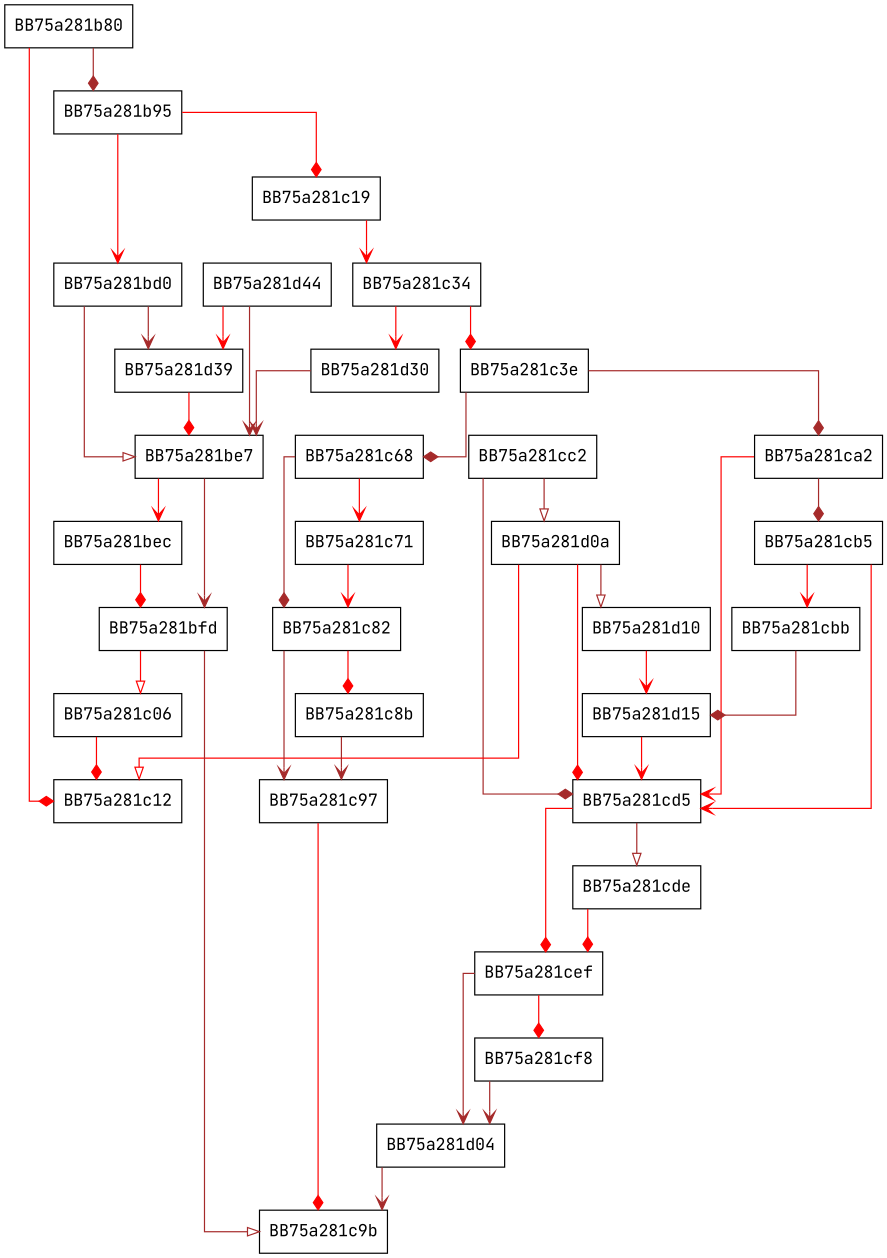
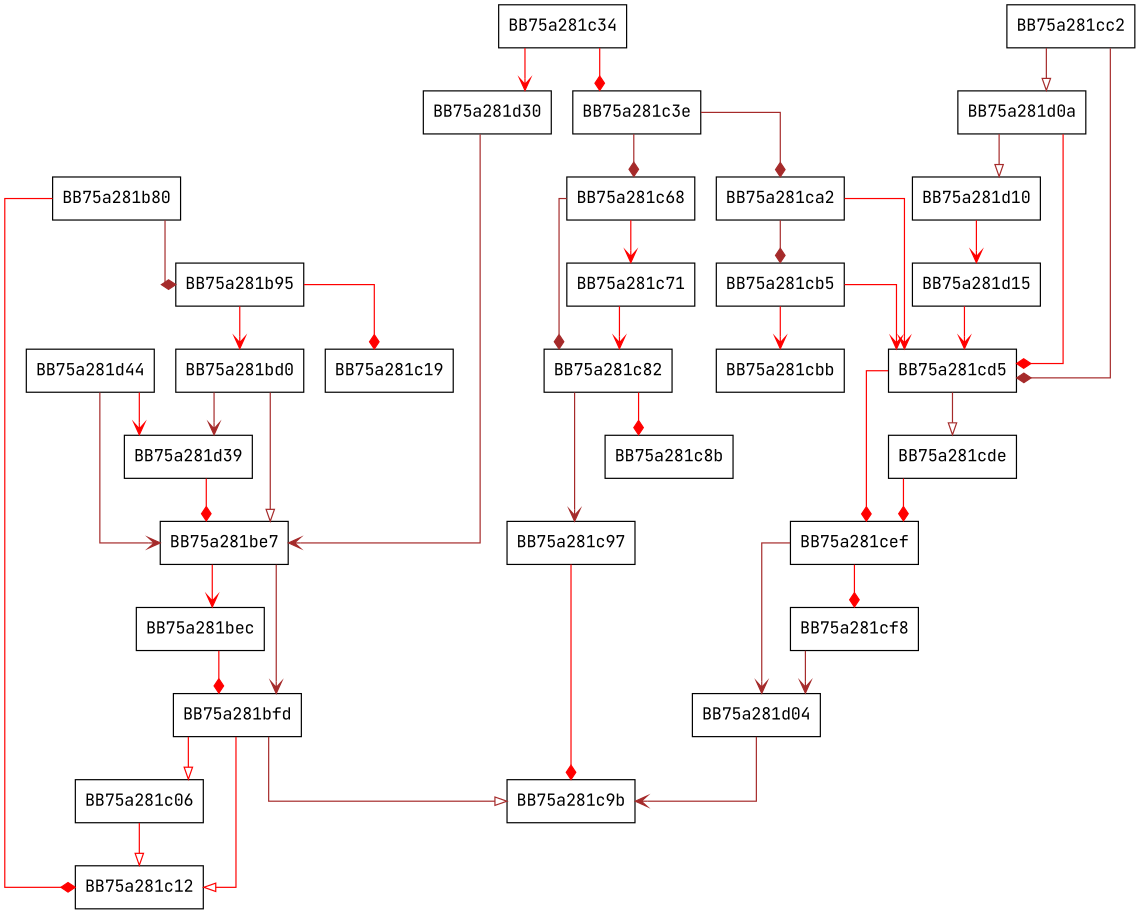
  digraph {
    fontname="JetBrains Mono"
    splines=ortho
    node [fontname="JetBrains Mono" shape=box]
    edge [arrowhead=vee color=red fontname="JetBrains Mono"]
    BB75a281b80
    BB75a281c12
    BB75a281b95
    BB75a281c19
    BB75a281bd0
    BB75a281c34
    BB75a281d39
    BB75a281be7
    BB75a281cc2
    BB75a281cd5
    BB75a281d0a
    BB75a281d30
    BB75a281c3e
    BB75a281bfd
    BB75a281bec
    BB75a281d44
    BB75a281c9b
    BB75a281c06
    BB75a281cef
    BB75a281cde
    BB75a281d10
    BB75a281ca2
    BB75a281c68
    BB75a281cb5
    BB75a281c82
    BB75a281c71
    BB75a281cbb
    BB75a281c97
    BB75a281c8b
    BB75a281d04
    BB75a281cf8
    BB75a281d15
    BB75a281b80 -> BB75a281c12 [arrowhead=diamond]
    BB75a281b80 -> BB75a281b95 [arrowhead=diamond color=brown]
    BB75a281b95 -> BB75a281c19 [arrowhead=diamond]
    BB75a281b95 -> BB75a281bd0
-   BB75a281c19 -> BB75a281c34
    BB75a281bd0 -> BB75a281d39 [color=brown]
    BB75a281bd0 -> BB75a281be7 [arrowhead=onormal color=brown]
    BB75a281c34 -> BB75a281d30
    BB75a281c34 -> BB75a281c3e [arrowhead=diamond]
    BB75a281d39 -> BB75a281be7 [arrowhead=diamond]
    BB75a281be7 -> BB75a281bfd [color=brown]
    BB75a281be7 -> BB75a281bec
    BB75a281cc2 -> BB75a281cd5 [arrowhead=diamond color=brown]
    BB75a281cc2 -> BB75a281d0a [arrowhead=onormal color=brown]
    BB75a281cd5 -> BB75a281cef [arrowhead=diamond]
    BB75a281cd5 -> BB75a281cde [arrowhead=onormal color=brown]
    BB75a281d0a -> BB75a281cd5 [arrowhead=diamond]
    BB75a281d0a -> BB75a281d10 [arrowhead=onormal color=brown]
    BB75a281d30 -> BB75a281be7 [color=brown]
    BB75a281c3e -> BB75a281ca2 [arrowhead=diamond color=brown]
    BB75a281c3e -> BB75a281c68 [arrowhead=diamond color=brown]
-   BB75a281d0a -> BB75a281c12 [arrowhead=onormal]
+   BB75a281bfd -> BB75a281c12 [arrowhead=onormal]
    BB75a281bfd -> BB75a281c9b [arrowhead=onormal color=brown]
    BB75a281bfd -> BB75a281c06 [arrowhead=onormal]
    BB75a281bec -> BB75a281bfd [arrowhead=diamond]
    BB75a281d44 -> BB75a281d39
    BB75a281d44 -> BB75a281be7 [color=brown]
-   BB75a281c06 -> BB75a281c12 [arrowhead=diamond]
+   BB75a281c06 -> BB75a281c12 [arrowhead=onormal]
    BB75a281cef -> BB75a281d04 [color=brown]
    BB75a281cef -> BB75a281cf8 [arrowhead=diamond]
    BB75a281cde -> BB75a281cef [arrowhead=diamond]
    BB75a281d10 -> BB75a281d15
    BB75a281ca2 -> BB75a281cd5
    BB75a281ca2 -> BB75a281cb5 [arrowhead=diamond color=brown]
    BB75a281c68 -> BB75a281c82 [arrowhead=diamond color=brown]
    BB75a281c68 -> BB75a281c71
    BB75a281cb5 -> BB75a281cd5
    BB75a281cb5 -> BB75a281cbb
    BB75a281c82 -> BB75a281c97 [color=brown]
    BB75a281c82 -> BB75a281c8b [arrowhead=diamond]
    BB75a281c71 -> BB75a281c82
-   BB75a281cbb -> BB75a281d15 [arrowhead=diamond color=brown]
    BB75a281c97 -> BB75a281c9b [arrowhead=diamond]
-   BB75a281c8b -> BB75a281c97 [color=brown]
    BB75a281d04 -> BB75a281c9b [color=brown]
    BB75a281cf8 -> BB75a281d04 [color=brown]
    BB75a281d15 -> BB75a281cd5
  }
